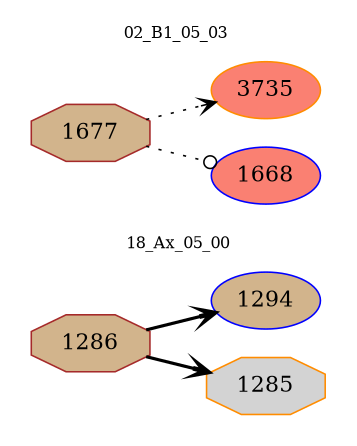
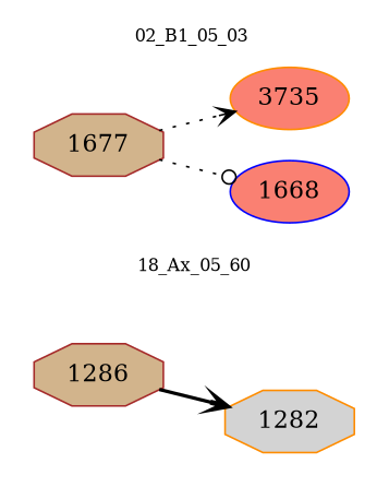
  digraph {
    rankdir=LR
    node [color=brown fillcolor=tan shape=octagon style=filled]
    edge [arrowhead=vee color=black style=bold]
    n1 [label=1286]
-   n2 [color=darkorange fillcolor=lightgrey label=1285]
-   n3 [color=blue label=1294 shape=ellipse]
+   n2 [color=darkorange fillcolor=lightgrey label=1282]
    n4 [label=1677]
    n5 [color=blue fillcolor=salmon label=1668 shape=ellipse]
    n6 [color=darkorange fillcolor=salmon label=3735 shape=ellipse]
    subgraph cluster_1 {
      color=white
      fontsize=10
-     label="18_Ax_05_00"
+     label="18_Ax_05_60"
      n1
      n2
-     n3
    }
    subgraph cluster_2 {
      color=white
      fontsize=10
      label="02_B1_05_03"
      n4
      n5
      n6
    }
    n1 -> n2
-   n1 -> n3
    n4 -> n5 [arrowhead=odot style=dotted]
    n4 -> n6 [style=dotted]
  }
